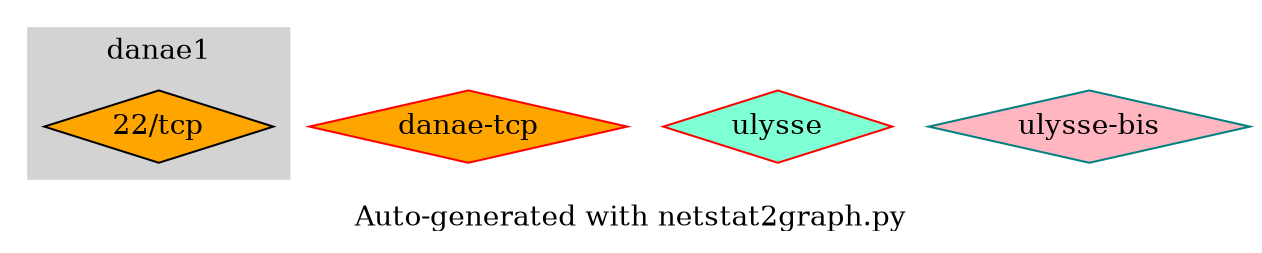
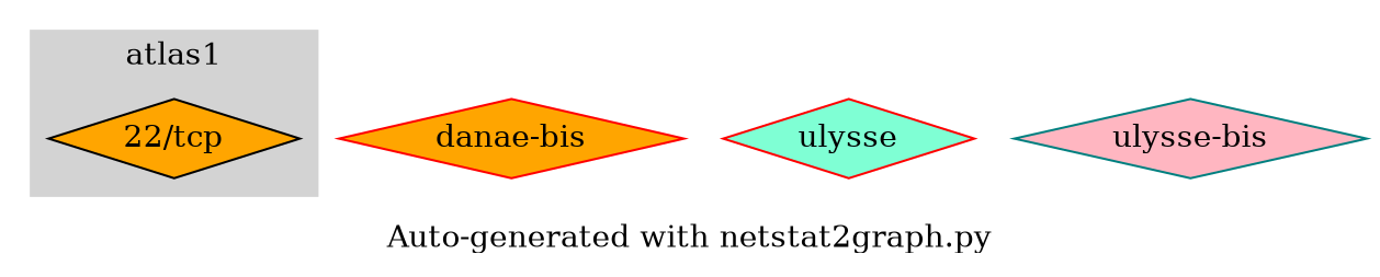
  digraph {
    label="Auto-generated with netstat2graph.py"
    node [color=red shape=diamond style=filled fillcolor=orange]
    n1 [color=black height=0.5 label="22/tcp" rankdir=LR width=1.3021]
-   n2 [height=0.5 label="danae-tcp" width=0.98611]
+   n2 [height=0.5 label="danae-bis" width=0.98611]
    n3 [height=0.5 label=ulysse width=0.75 fillcolor=aquamarine]
    n4 [color=teal height=0.5 label="ulysse-bis" width=1.0139 fillcolor=lightpink]
    subgraph cluster_1 {
      color=lightgrey
-     label=danae1
+     label=atlas1
      style=filled
      n1
    }
  }
